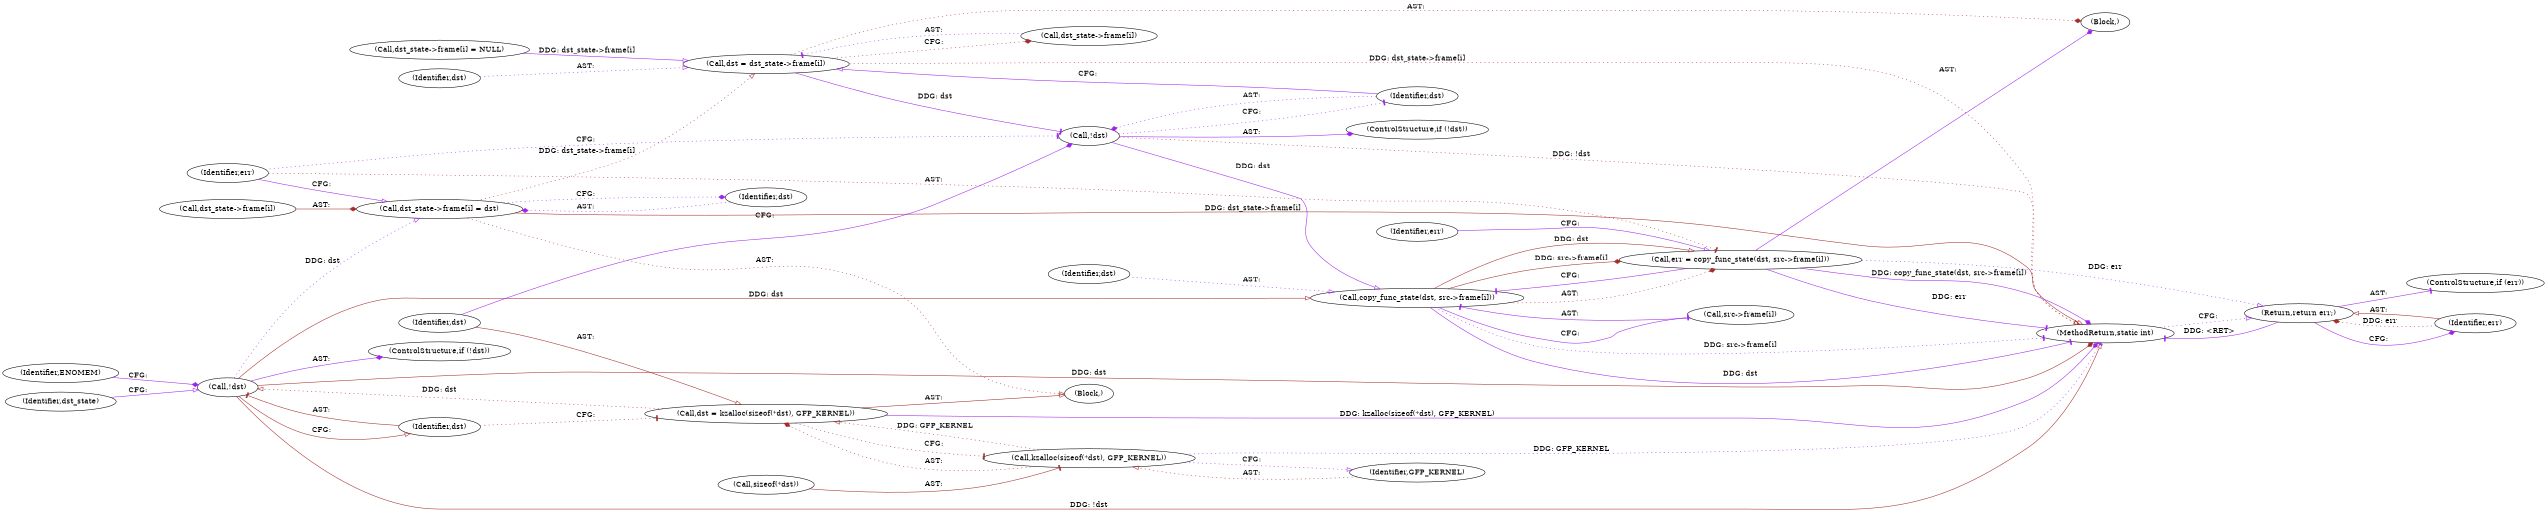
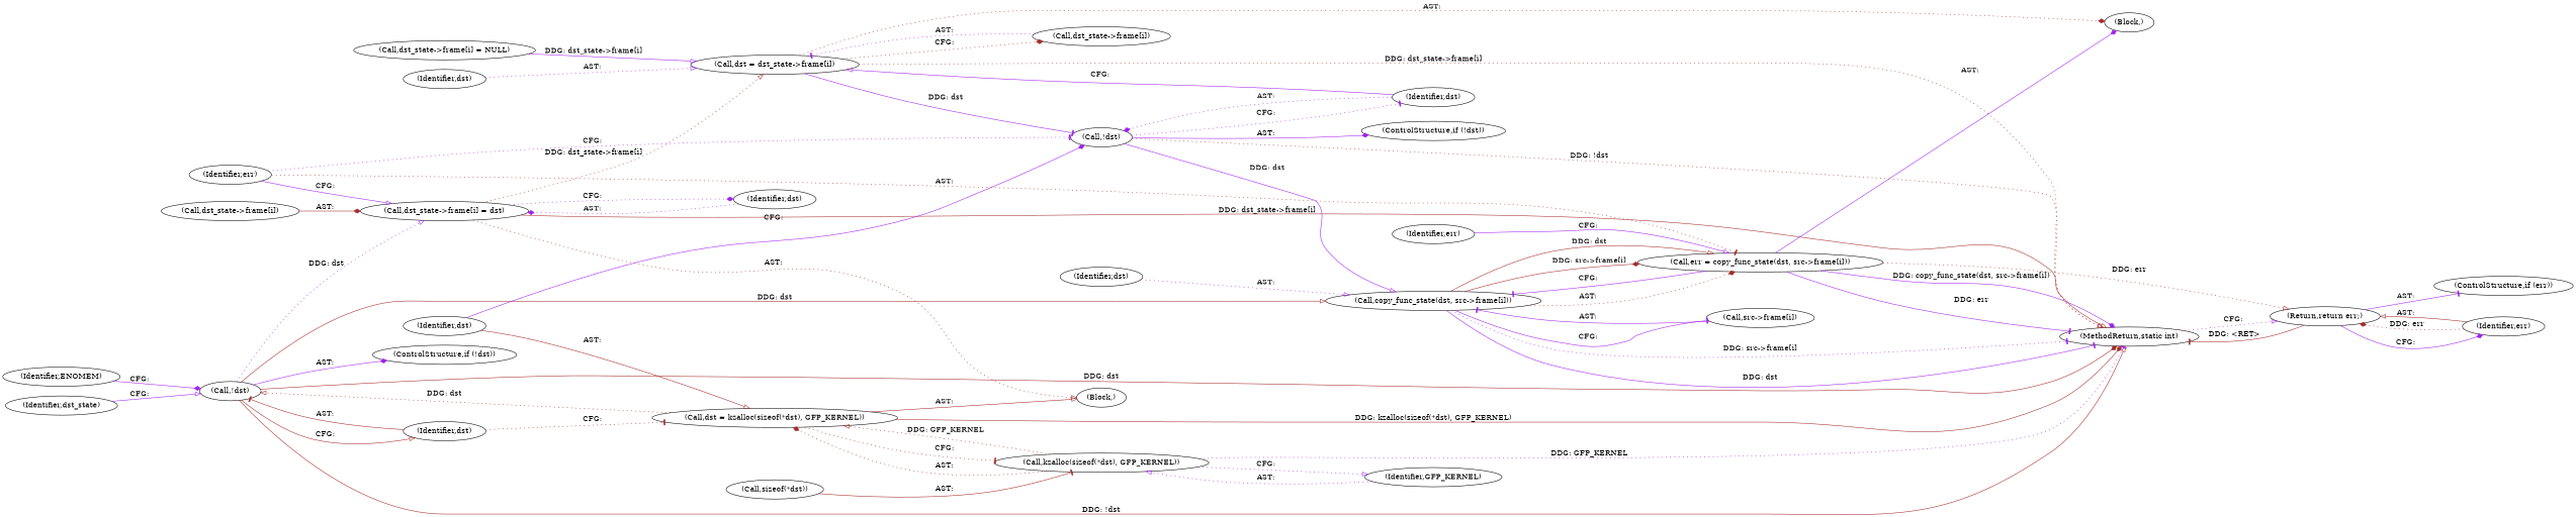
  digraph {
    rankdir=LR
    edge [arrowhead=onormal color=purple style=solid]
    n1 [label="(Call,!dst)"]
    n2 [label="(Call,dst_state->frame[i] = dst)"]
    n3 [label="(Call,copy_func_state(dst, src->frame[i]))"]
    n4 [label="(ControlStructure,if (!dst))"]
    n5 [label="(MethodReturn,static int)"]
    n6 [label="(Identifier,dst)"]
    n7 [label="(Block,)"]
    n8 [label="(Call,dst = dst_state->frame[i])"]
    n9 [label="(Identifier,dst)"]
    n10 [label="(Call,err = copy_func_state(dst, src->frame[i]))"]
    n11 [label="(Call,src->frame[i])"]
    n12 [label="(Return,return err;)"]
    n13 [label="(Call,dst = kzalloc(sizeof(*dst), GFP_KERNEL))"]
    n14 [label="(Call,kzalloc(sizeof(*dst), GFP_KERNEL))"]
    n15 [label="(Identifier,GFP_KERNEL)"]
    n16 [label="(Call,!dst)"]
    n17 [label="(Call,dst_state->frame[i])"]
    n18 [label="(Block,)"]
    n19 [label="(ControlStructure,if (!dst))"]
    n20 [label="(Identifier,dst)"]
    n21 [label="(ControlStructure,if (err))"]
    n22 [label="(Identifier,err)"]
    n23 [label="(Call,sizeof(*dst))"]
    n24 [label="(Identifier,dst)"]
    n25 [label="(Identifier,ENOMEM)"]
    n26 [label="(Identifier,dst_state)"]
    n27 [label="(Identifier,dst)"]
    n28 [label="(Call,dst_state->frame[i])"]
    n29 [label="(Identifier,dst)"]
    n30 [label="(Identifier,err)"]
    n31 [label="(Call,dst_state->frame[i] = NULL)"]
    n32 [label="(Identifier,err)"]
    n1 -> n2 [label="DDG: dst" style=dotted]
    n1 -> n3 [color=brown label="DDG: dst"]
    n1 -> n4 [arrowhead=diamond label="AST: "]
    n1 -> n5 [color=brown label="DDG: !dst"]
    n1 -> n5 [arrowhead=diamond color=brown label="DDG: dst"]
    n1 -> n6 [color=brown label="CFG: "]
    n2 -> n5 [color=brown label="DDG: dst_state->frame[i]"]
    n2 -> n7 [color=brown label="AST: " style=dotted]
    n2 -> n8 [color=brown label="DDG: dst_state->frame[i]" style=dotted]
    n2 -> n9 [arrowhead=diamond label="CFG: " style=dotted]
    n3 -> n5 [arrowhead=tee label="DDG: dst"]
    n3 -> n5 [arrowhead=tee label="DDG: src->frame[i]" style=dotted]
    n3 -> n10 [arrowhead=diamond color=brown label="AST: " style=dotted]
    n3 -> n10 [color=brown label="DDG: dst"]
    n3 -> n10 [arrowhead=diamond color=brown label="DDG: src->frame[i]"]
    n3 -> n11 [arrowhead=tee label="CFG: "]
    n5 -> n12 [label="CFG: " style=dotted]
    n6 -> n1 [arrowhead=tee color=brown label="AST: "]
    n6 -> n13 [arrowhead=tee color=brown label="CFG: " style=dotted]
    n8 -> n5 [color=brown label="DDG: dst_state->frame[i]" style=dotted]
    n8 -> n16 [arrowhead=tee label="DDG: dst"]
    n8 -> n17 [arrowhead=diamond color=brown label="CFG: " style=dotted]
    n8 -> n18 [arrowhead=diamond color=brown label="AST: " style=dotted]
    n9 -> n2 [arrowhead=diamond label="AST: " style=dotted]
    n10 -> n3 [arrowhead=tee label="CFG: "]
    n10 -> n5 [arrowhead=tee label="DDG: err"]
    n10 -> n5 [arrowhead=diamond label="DDG: copy_func_state(dst, src->frame[i])"]
-   n10 -> n12 [label="DDG: err" style=dotted]
+   n10 -> n12 [color=brown label="DDG: err" style=dotted]
    n10 -> n18 [arrowhead=diamond label="AST: "]
    n11 -> n3 [arrowhead=tee label="AST: "]
-   n12 -> n5 [arrowhead=tee label="DDG: <RET>"]
+   n12 -> n5 [arrowhead=tee color=brown label="DDG: <RET>"]
    n12 -> n21 [arrowhead=tee label="AST: "]
    n12 -> n22 [arrowhead=diamond label="CFG: "]
    n13 -> n1 [color=brown label="DDG: dst" style=dotted]
-   n13 -> n5 [arrowhead=diamond label="DDG: kzalloc(sizeof(*dst), GFP_KERNEL)"]
+   n13 -> n5 [arrowhead=diamond color=brown label="DDG: kzalloc(sizeof(*dst), GFP_KERNEL)"]
    n13 -> n7 [color=brown label="AST: "]
    n13 -> n14 [arrowhead=tee color=brown label="CFG: " style=dotted]
    n14 -> n5 [arrowhead=tee label="DDG: GFP_KERNEL" style=dotted]
    n14 -> n13 [arrowhead=diamond color=brown label="AST: " style=dotted]
    n14 -> n13 [color=brown label="DDG: GFP_KERNEL" style=dotted]
    n14 -> n15 [label="CFG: " style=dotted]
-   n15 -> n14 [color=brown label="AST: " style=dotted]
+   n15 -> n14 [label="AST: " style=dotted]
    n16 -> n3 [label="DDG: dst"]
    n16 -> n5 [color=brown label="DDG: !dst" style=dotted]
    n16 -> n19 [arrowhead=diamond label="AST: "]
    n16 -> n20 [arrowhead=tee label="CFG: " style=dotted]
    n17 -> n8 [arrowhead=tee label="AST: " style=dotted]
    n20 -> n8 [label="CFG: "]
    n20 -> n16 [arrowhead=diamond label="AST: " style=dotted]
    n22 -> n12 [color=brown label="AST: "]
    n22 -> n12 [arrowhead=diamond color=brown label="DDG: err" style=dotted]
    n23 -> n14 [arrowhead=tee color=brown label="AST: "]
    n24 -> n8 [label="AST: " style=dotted]
    n25 -> n1 [arrowhead=diamond label="CFG: "]
    n26 -> n1 [label="CFG: "]
    n27 -> n13 [color=brown label="AST: "]
    n27 -> n16 [arrowhead=diamond label="CFG: "]
    n28 -> n2 [arrowhead=diamond color=brown label="AST: "]
    n29 -> n3 [label="AST: " style=dotted]
    n30 -> n2 [label="CFG: "]
    n30 -> n10 [arrowhead=tee color=brown label="AST: " style=dotted]
    n30 -> n16 [arrowhead=tee label="CFG: " style=dotted]
    n31 -> n8 [label="DDG: dst_state->frame[i]"]
    n32 -> n10 [label="CFG: "]
  }
